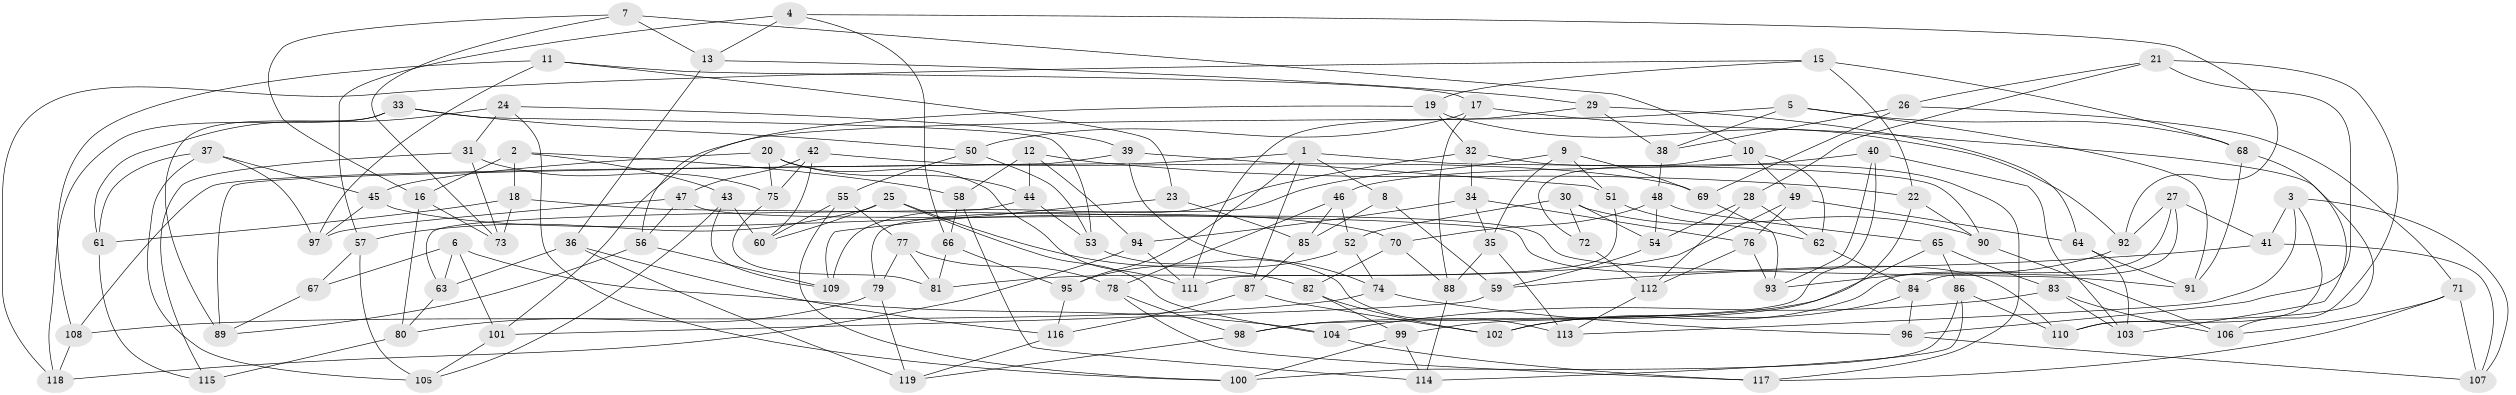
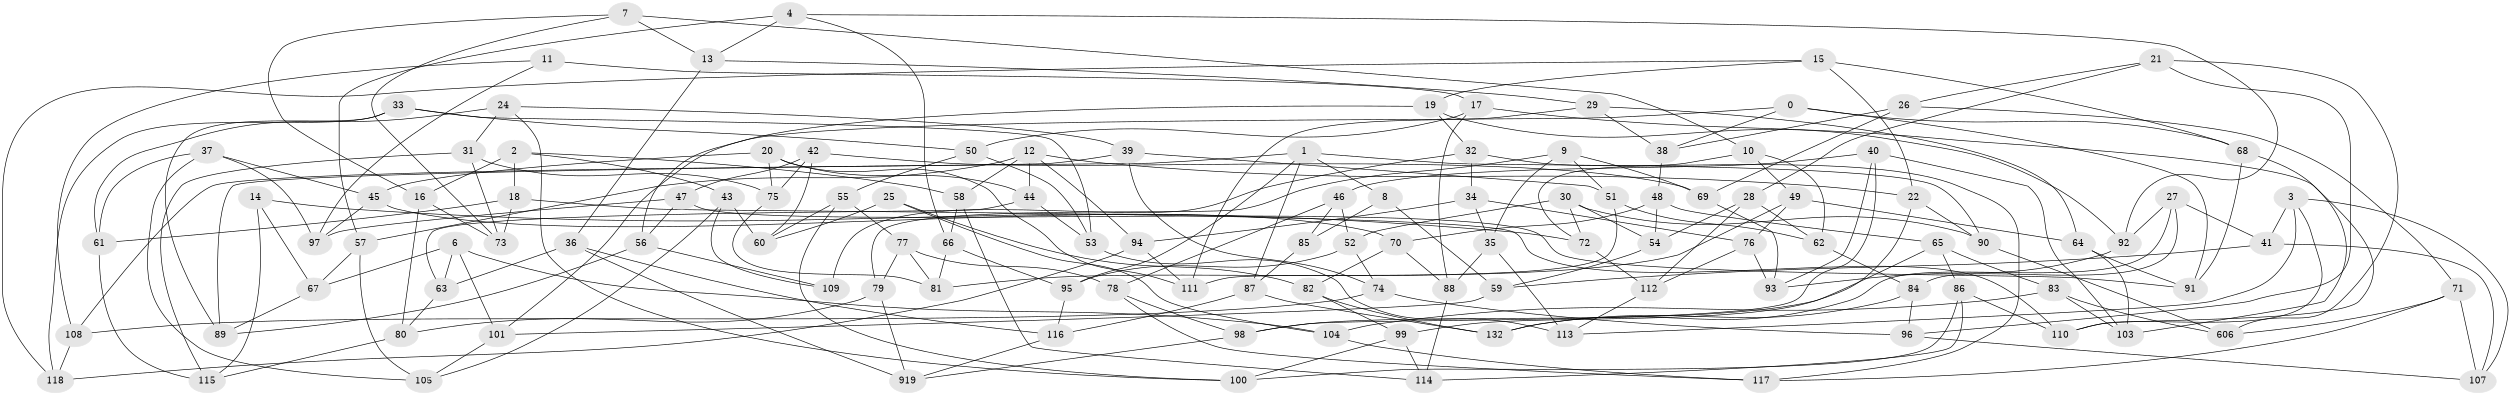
  graph {
    node [color=gray90 style=filled]
    1
    8
    87
    89
    95
    90
    59
    85
-   102
+   102 [label=132]
    116
    2
    16
    18
    43
    58
    73
    80
    110
    61
    109
    60
    105
    66
    114
    3
    41
    107
    113
    4
    13
    57
    92
    29
    36
    67
    81
    93
-   5
+   5 [label=0]
    38
    68
    91
    101
    48
    6
    63
    104
    117
    7
    10
    49
    62
    72
-   106
+   106 [label=606]
    9
    35
    51
    69
    79
    88
    111
-   119
+   119 [label=919]
    64
    76
    84
    112
    11
    17
-   23
    97
    108
    50
    103
    118
    12
    22
    44
    94
    99
    53
+   14
    115
    15
    19
    32
    56
    55
    34
    20
    45
    75
    70
    21
    26
    28
    96
    71
    54
    100
    24
    31
    39
    74
    25
    82
    27
    30
    52
    33
    37
    65
    40
    46
    98
    78
    42
    47
    83
    86
    77
    1 -- 8
    1 -- 87
    1 -- 89
    1 -- 95
    1 -- 90
    8 -- 59
    8 -- 85
    87 -- 102
    87 -- 116
    95 -- 116
    90 -- 106
    59 -- 101
    85 -- 87
    116 -- 119
    2 -- 16
    2 -- 18
    2 -- 43
    2 -- 58
    16 -- 73
    16 -- 80
    18 -- 73
    18 -- 110
    18 -- 61
    43 -- 109
    43 -- 60
    43 -- 105
    58 -- 66
    58 -- 114
    80 -- 115
    61 -- 115
    66 -- 95
    66 -- 81
    3 -- 110
    3 -- 41
    3 -- 107
    3 -- 113
    41 -- 59
    41 -- 107
    4 -- 66
    4 -- 13
    4 -- 57
    4 -- 92
    13 -- 29
    13 -- 36
    57 -- 105
    57 -- 67
    92 -- 93
    29 -- 38
    29 -- 111
    29 -- 64
    36 -- 116
    36 -- 63
    36 -- 119
    67 -- 89
    5 -- 38
    5 -- 68
    5 -- 91
    5 -- 101
    38 -- 48
    68 -- 110
    68 -- 91
    101 -- 105
    48 -- 70
    48 -- 54
    48 -- 65
    6 -- 67
    6 -- 101
    6 -- 63
    6 -- 104
    63 -- 80
    104 -- 117
    7 -- 16
    7 -- 73
    7 -- 13
    7 -- 10
    10 -- 49
    10 -- 62
    10 -- 72
    49 -- 81
    49 -- 64
    49 -- 76
    62 -- 84
    72 -- 112
    9 -- 35
    9 -- 51
    9 -- 69
    9 -- 79
    35 -- 113
    35 -- 88
    51 -- 62
    51 -- 111
    69 -- 93
    79 -- 80
    79 -- 119
    88 -- 114
    64 -- 91
    64 -- 103
    76 -- 93
    76 -- 112
    84 -- 102
    84 -- 96
    112 -- 113
    11 -- 17
-   11 -- 23
    11 -- 97
    11 -- 108
    17 -- 88
    17 -- 50
    17 -- 103
-   23 -- 85
-   23 -- 109
    108 -- 118
    50 -- 53
    50 -- 55
    12 -- 58
    12 -- 22
    12 -- 44
    12 -- 94
    22 -- 90
    22 -- 99
    44 -- 63
    44 -- 53
    94 -- 111
    94 -- 118
    99 -- 114
    99 -- 100
    53 -- 113
+   14 -- 67
+   14 -- 72
+   14 -- 115
    15 -- 68
    15 -- 118
    15 -- 22
    15 -- 19
    19 -- 92
    19 -- 32
    19 -- 56
    32 -- 109
    32 -- 117
    32 -- 34
    56 -- 89
    56 -- 109
    55 -- 60
    55 -- 100
    55 -- 77
    34 -- 35
    34 -- 76
    34 -- 94
    20 -- 111
    20 -- 44
    20 -- 45
    20 -- 75
    45 -- 97
    45 -- 70
    75 -- 81
    70 -- 88
    70 -- 82
    21 -- 106
    21 -- 26
    21 -- 28
    21 -- 96
    26 -- 38
    26 -- 69
    26 -- 71
    28 -- 62
    28 -- 112
    28 -- 54
    96 -- 107
    71 -- 107
    71 -- 117
    71 -- 106
    54 -- 59
    24 -- 61
    24 -- 100
    24 -- 31
    24 -- 39
    31 -- 73
    31 -- 115
    31 -- 75
    39 -- 51
    39 -- 108
    39 -- 74
    74 -- 108
    74 -- 96
    25 -- 60
-   25 -- 57
+   12 -- 57
    25 -- 104
    25 -- 82
    82 -- 102
    82 -- 99
    27 -- 102
    27 -- 41
    27 -- 92
    27 -- 84
    30 -- 90
    30 -- 72
    30 -- 54
    30 -- 52
    52 -- 95
    52 -- 74
    33 -- 89
    33 -- 50
    33 -- 118
    33 -- 53
    37 -- 61
    37 -- 105
    37 -- 97
    37 -- 45
    65 -- 98
    65 -- 83
    65 -- 86
    40 -- 93
    40 -- 103
    40 -- 46
    40 -- 98
    46 -- 85
    46 -- 52
    46 -- 78
    98 -- 119
    78 -- 117
    78 -- 98
    42 -- 60
    42 -- 69
    42 -- 75
    42 -- 47
    47 -- 91
    47 -- 97
    47 -- 56
    83 -- 104
    83 -- 106
    83 -- 103
    86 -- 110
    86 -- 114
    86 -- 100
    77 -- 81
    77 -- 79
    77 -- 78
  }
